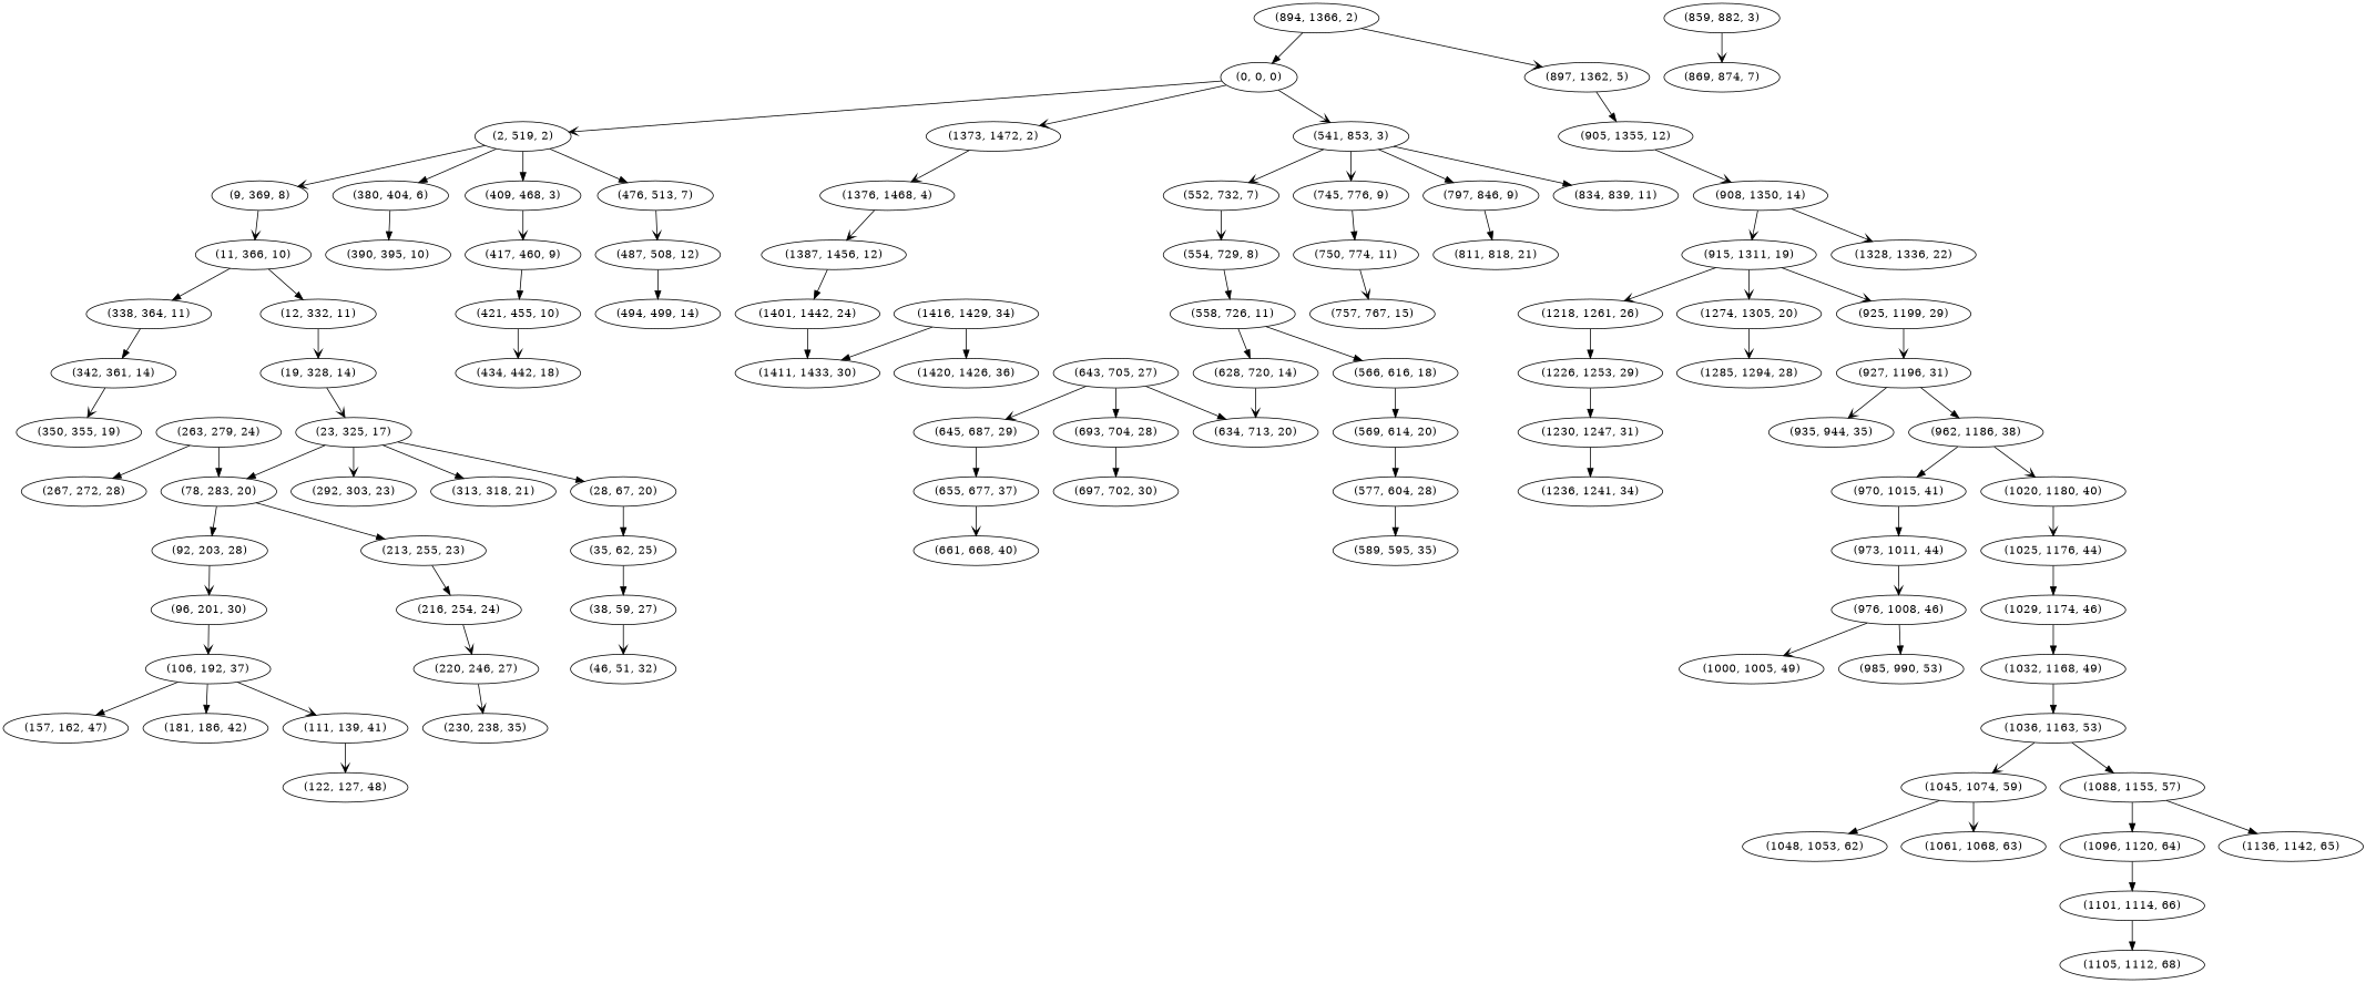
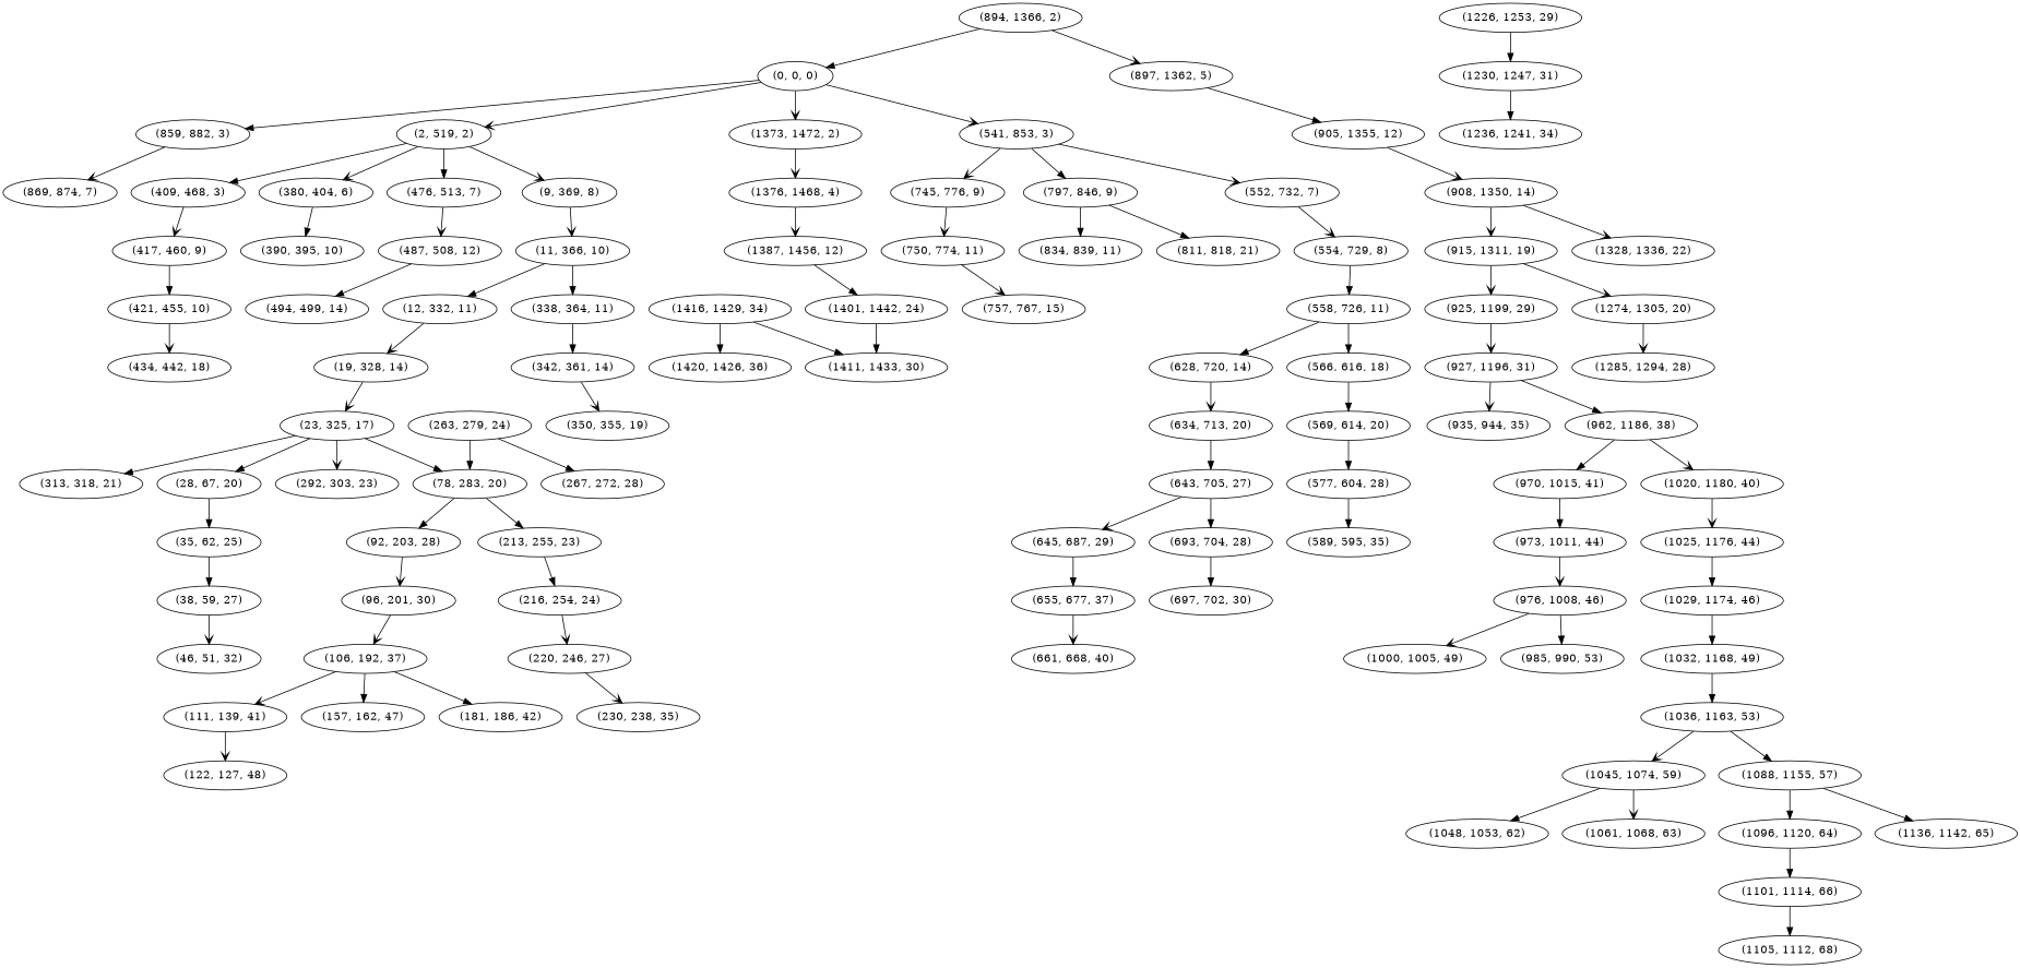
  digraph {
    edge [arrowhead=normal]
    "(0, 0, 0)"
    "(2, 519, 2)"
    "(541, 853, 3)"
    "(859, 882, 3)"
    "(1373, 1472, 2)"
    "(9, 369, 8)"
    "(380, 404, 6)"
    "(409, 468, 3)"
    "(476, 513, 7)"
    "(552, 732, 7)"
    "(745, 776, 9)"
    "(797, 846, 9)"
    "(869, 874, 7)"
    "(894, 1366, 2)"
    "(897, 1362, 5)"
    "(1376, 1468, 4)"
    "(11, 366, 10)"
    "(390, 395, 10)"
    "(417, 460, 9)"
    "(487, 508, 12)"
    "(12, 332, 11)"
    "(338, 364, 11)"
    "(19, 328, 14)"
    "(342, 361, 14)"
    "(23, 325, 17)"
    "(28, 67, 20)"
    "(78, 283, 20)"
    "(292, 303, 23)"
    "(313, 318, 21)"
    "(35, 62, 25)"
    "(92, 203, 28)"
    "(213, 255, 23)"
    "(38, 59, 27)"
    "(46, 51, 32)"
    "(96, 201, 30)"
    "(216, 254, 24)"
    "(263, 279, 24)"
    "(267, 272, 28)"
    "(106, 192, 37)"
    "(111, 139, 41)"
    "(157, 162, 47)"
    "(181, 186, 42)"
    "(122, 127, 48)"
    "(220, 246, 27)"
    "(230, 238, 35)"
    "(350, 355, 19)"
    "(421, 455, 10)"
    "(434, 442, 18)"
    "(494, 499, 14)"
    "(554, 729, 8)"
    "(750, 774, 11)"
    "(811, 818, 21)"
    "(834, 839, 11)"
    "(558, 726, 11)"
    "(566, 616, 18)"
    "(628, 720, 14)"
    "(569, 614, 20)"
    "(634, 713, 20)"
    "(577, 604, 28)"
    "(589, 595, 35)"
    "(643, 705, 27)"
    "(645, 687, 29)"
    "(693, 704, 28)"
    "(655, 677, 37)"
    "(697, 702, 30)"
    "(661, 668, 40)"
    "(757, 767, 15)"
    "(905, 1355, 12)"
    "(908, 1350, 14)"
    "(915, 1311, 19)"
    "(1328, 1336, 22)"
    "(925, 1199, 29)"
-   "(1218, 1261, 26)"
    "(1274, 1305, 20)"
    "(927, 1196, 31)"
    "(1226, 1253, 29)"
    "(1285, 1294, 28)"
    "(935, 944, 35)"
    "(962, 1186, 38)"
    "(970, 1015, 41)"
    "(1020, 1180, 40)"
    "(973, 1011, 44)"
    "(1025, 1176, 44)"
    "(976, 1008, 46)"
    "(985, 990, 53)"
    "(1000, 1005, 49)"
    "(1029, 1174, 46)"
    "(1032, 1168, 49)"
    "(1036, 1163, 53)"
    "(1045, 1074, 59)"
    "(1088, 1155, 57)"
    "(1048, 1053, 62)"
    "(1061, 1068, 63)"
    "(1096, 1120, 64)"
    "(1136, 1142, 65)"
    "(1101, 1114, 66)"
    "(1105, 1112, 68)"
    "(1230, 1247, 31)"
    "(1236, 1241, 34)"
    "(1387, 1456, 12)"
    "(1401, 1442, 24)"
    "(1411, 1433, 30)"
    "(1416, 1429, 34)"
    "(1420, 1426, 36)"
    "(0, 0, 0)" -> "(2, 519, 2)" [arrowhead=vee]
    "(0, 0, 0)" -> "(541, 853, 3)" [arrowhead=vee]
+   "(0, 0, 0)" -> "(859, 882, 3)"
    "(0, 0, 0)" -> "(1373, 1472, 2)" [arrowhead=vee]
    "(2, 519, 2)" -> "(9, 369, 8)" [arrowhead=vee]
-   "(2, 519, 2)" -> "(380, 404, 6)"
+   "(2, 519, 2)" -> "(380, 404, 6)" [arrowhead=vee]
    "(2, 519, 2)" -> "(409, 468, 3)"
    "(2, 519, 2)" -> "(476, 513, 7)"
    "(541, 853, 3)" -> "(552, 732, 7)" [arrowhead=vee]
    "(541, 853, 3)" -> "(745, 776, 9)" [arrowhead=vee]
    "(541, 853, 3)" -> "(797, 846, 9)"
    "(859, 882, 3)" -> "(869, 874, 7)" [arrowhead=vee]
    "(1373, 1472, 2)" -> "(1376, 1468, 4)" [arrowhead=vee]
    "(9, 369, 8)" -> "(11, 366, 10)" [arrowhead=vee]
    "(380, 404, 6)" -> "(390, 395, 10)"
    "(409, 468, 3)" -> "(417, 460, 9)" [arrowhead=vee]
    "(476, 513, 7)" -> "(487, 508, 12)" [arrowhead=vee]
    "(552, 732, 7)" -> "(554, 729, 8)" [arrowhead=vee]
-   "(745, 776, 9)" -> "(750, 774, 11)"
+   "(745, 776, 9)" -> "(750, 774, 11)" [arrowhead=vee]
    "(797, 846, 9)" -> "(811, 818, 21)"
-   "(541, 853, 3)" -> "(834, 839, 11)"
+   "(797, 846, 9)" -> "(834, 839, 11)"
    "(894, 1366, 2)" -> "(0, 0, 0)"
    "(894, 1366, 2)" -> "(897, 1362, 5)" [arrowhead=vee]
    "(897, 1362, 5)" -> "(905, 1355, 12)"
    "(1376, 1468, 4)" -> "(1387, 1456, 12)" [arrowhead=vee]
    "(11, 366, 10)" -> "(12, 332, 11)"
    "(11, 366, 10)" -> "(338, 364, 11)"
    "(417, 460, 9)" -> "(421, 455, 10)"
    "(487, 508, 12)" -> "(494, 499, 14)"
    "(12, 332, 11)" -> "(19, 328, 14)" [arrowhead=vee]
    "(338, 364, 11)" -> "(342, 361, 14)"
    "(19, 328, 14)" -> "(23, 325, 17)" [arrowhead=vee]
    "(342, 361, 14)" -> "(350, 355, 19)" [arrowhead=vee]
    "(23, 325, 17)" -> "(28, 67, 20)"
    "(23, 325, 17)" -> "(78, 283, 20)"
    "(23, 325, 17)" -> "(292, 303, 23)" [arrowhead=vee]
    "(23, 325, 17)" -> "(313, 318, 21)"
    "(28, 67, 20)" -> "(35, 62, 25)"
    "(78, 283, 20)" -> "(92, 203, 28)"
    "(78, 283, 20)" -> "(213, 255, 23)"
    "(35, 62, 25)" -> "(38, 59, 27)"
    "(92, 203, 28)" -> "(96, 201, 30)" [arrowhead=vee]
    "(213, 255, 23)" -> "(216, 254, 24)"
    "(38, 59, 27)" -> "(46, 51, 32)" [arrowhead=vee]
    "(96, 201, 30)" -> "(106, 192, 37)" [arrowhead=vee]
    "(216, 254, 24)" -> "(220, 246, 27)" [arrowhead=vee]
    "(263, 279, 24)" -> "(78, 283, 20)"
    "(263, 279, 24)" -> "(267, 272, 28)"
    "(106, 192, 37)" -> "(111, 139, 41)" [arrowhead=vee]
    "(106, 192, 37)" -> "(157, 162, 47)"
    "(106, 192, 37)" -> "(181, 186, 42)"
    "(111, 139, 41)" -> "(122, 127, 48)" [arrowhead=vee]
    "(220, 246, 27)" -> "(230, 238, 35)" [arrowhead=vee]
    "(421, 455, 10)" -> "(434, 442, 18)" [arrowhead=vee]
    "(554, 729, 8)" -> "(558, 726, 11)"
    "(750, 774, 11)" -> "(757, 767, 15)" [arrowhead=vee]
    "(558, 726, 11)" -> "(566, 616, 18)"
    "(558, 726, 11)" -> "(628, 720, 14)"
    "(566, 616, 18)" -> "(569, 614, 20)"
    "(628, 720, 14)" -> "(634, 713, 20)" [arrowhead=vee]
    "(569, 614, 20)" -> "(577, 604, 28)"
-   "(643, 705, 27)" -> "(634, 713, 20)"
+   "(634, 713, 20)" -> "(643, 705, 27)"
    "(577, 604, 28)" -> "(589, 595, 35)"
    "(643, 705, 27)" -> "(645, 687, 29)" [arrowhead=vee]
    "(643, 705, 27)" -> "(693, 704, 28)"
    "(645, 687, 29)" -> "(655, 677, 37)"
    "(693, 704, 28)" -> "(697, 702, 30)"
    "(655, 677, 37)" -> "(661, 668, 40)" [arrowhead=vee]
    "(905, 1355, 12)" -> "(908, 1350, 14)" [arrowhead=vee]
    "(908, 1350, 14)" -> "(915, 1311, 19)" [arrowhead=vee]
    "(908, 1350, 14)" -> "(1328, 1336, 22)" [arrowhead=vee]
    "(915, 1311, 19)" -> "(925, 1199, 29)" [arrowhead=vee]
-   "(915, 1311, 19)" -> "(1218, 1261, 26)" [arrowhead=vee]
    "(915, 1311, 19)" -> "(1274, 1305, 20)" [arrowhead=vee]
    "(925, 1199, 29)" -> "(927, 1196, 31)" [arrowhead=vee]
-   "(1218, 1261, 26)" -> "(1226, 1253, 29)"
    "(1274, 1305, 20)" -> "(1285, 1294, 28)" [arrowhead=vee]
    "(927, 1196, 31)" -> "(935, 944, 35)" [arrowhead=vee]
    "(927, 1196, 31)" -> "(962, 1186, 38)"
    "(1226, 1253, 29)" -> "(1230, 1247, 31)"
    "(962, 1186, 38)" -> "(970, 1015, 41)"
    "(962, 1186, 38)" -> "(1020, 1180, 40)" [arrowhead=vee]
    "(970, 1015, 41)" -> "(973, 1011, 44)"
    "(1020, 1180, 40)" -> "(1025, 1176, 44)" [arrowhead=vee]
    "(973, 1011, 44)" -> "(976, 1008, 46)" [arrowhead=vee]
    "(1025, 1176, 44)" -> "(1029, 1174, 46)"
    "(976, 1008, 46)" -> "(985, 990, 53)"
    "(976, 1008, 46)" -> "(1000, 1005, 49)" [arrowhead=vee]
    "(1029, 1174, 46)" -> "(1032, 1168, 49)"
    "(1032, 1168, 49)" -> "(1036, 1163, 53)"
    "(1036, 1163, 53)" -> "(1045, 1074, 59)" [arrowhead=vee]
    "(1036, 1163, 53)" -> "(1088, 1155, 57)"
    "(1045, 1074, 59)" -> "(1048, 1053, 62)"
    "(1045, 1074, 59)" -> "(1061, 1068, 63)" [arrowhead=vee]
    "(1088, 1155, 57)" -> "(1096, 1120, 64)"
    "(1088, 1155, 57)" -> "(1136, 1142, 65)"
    "(1096, 1120, 64)" -> "(1101, 1114, 66)"
    "(1101, 1114, 66)" -> "(1105, 1112, 68)"
    "(1230, 1247, 31)" -> "(1236, 1241, 34)"
    "(1387, 1456, 12)" -> "(1401, 1442, 24)"
    "(1401, 1442, 24)" -> "(1411, 1433, 30)"
    "(1416, 1429, 34)" -> "(1411, 1433, 30)"
    "(1416, 1429, 34)" -> "(1420, 1426, 36)"
  }
